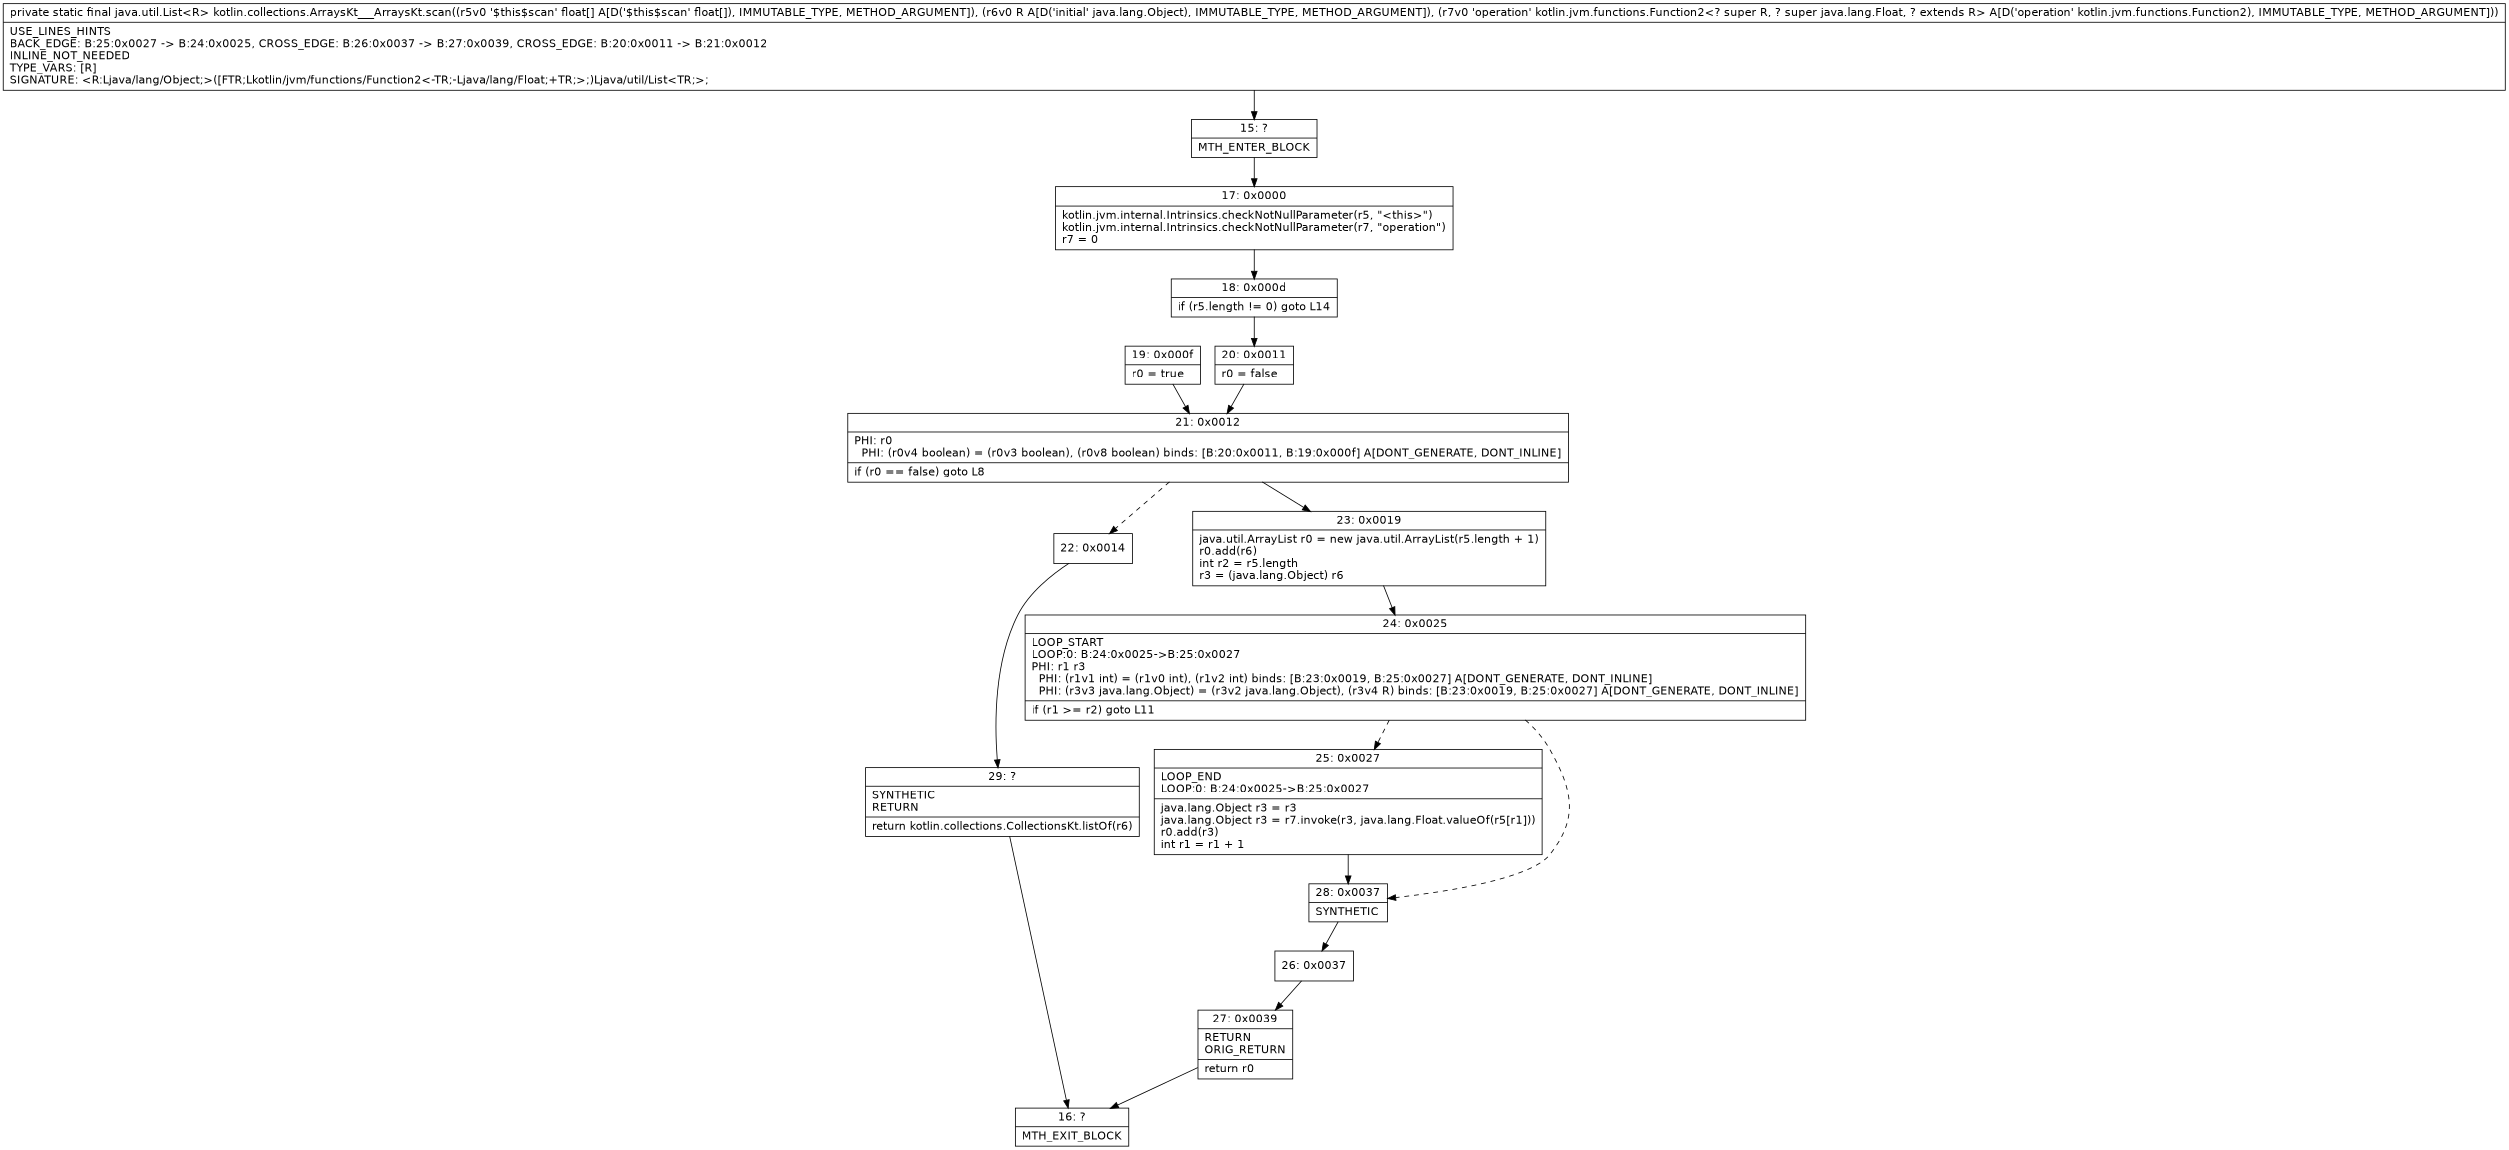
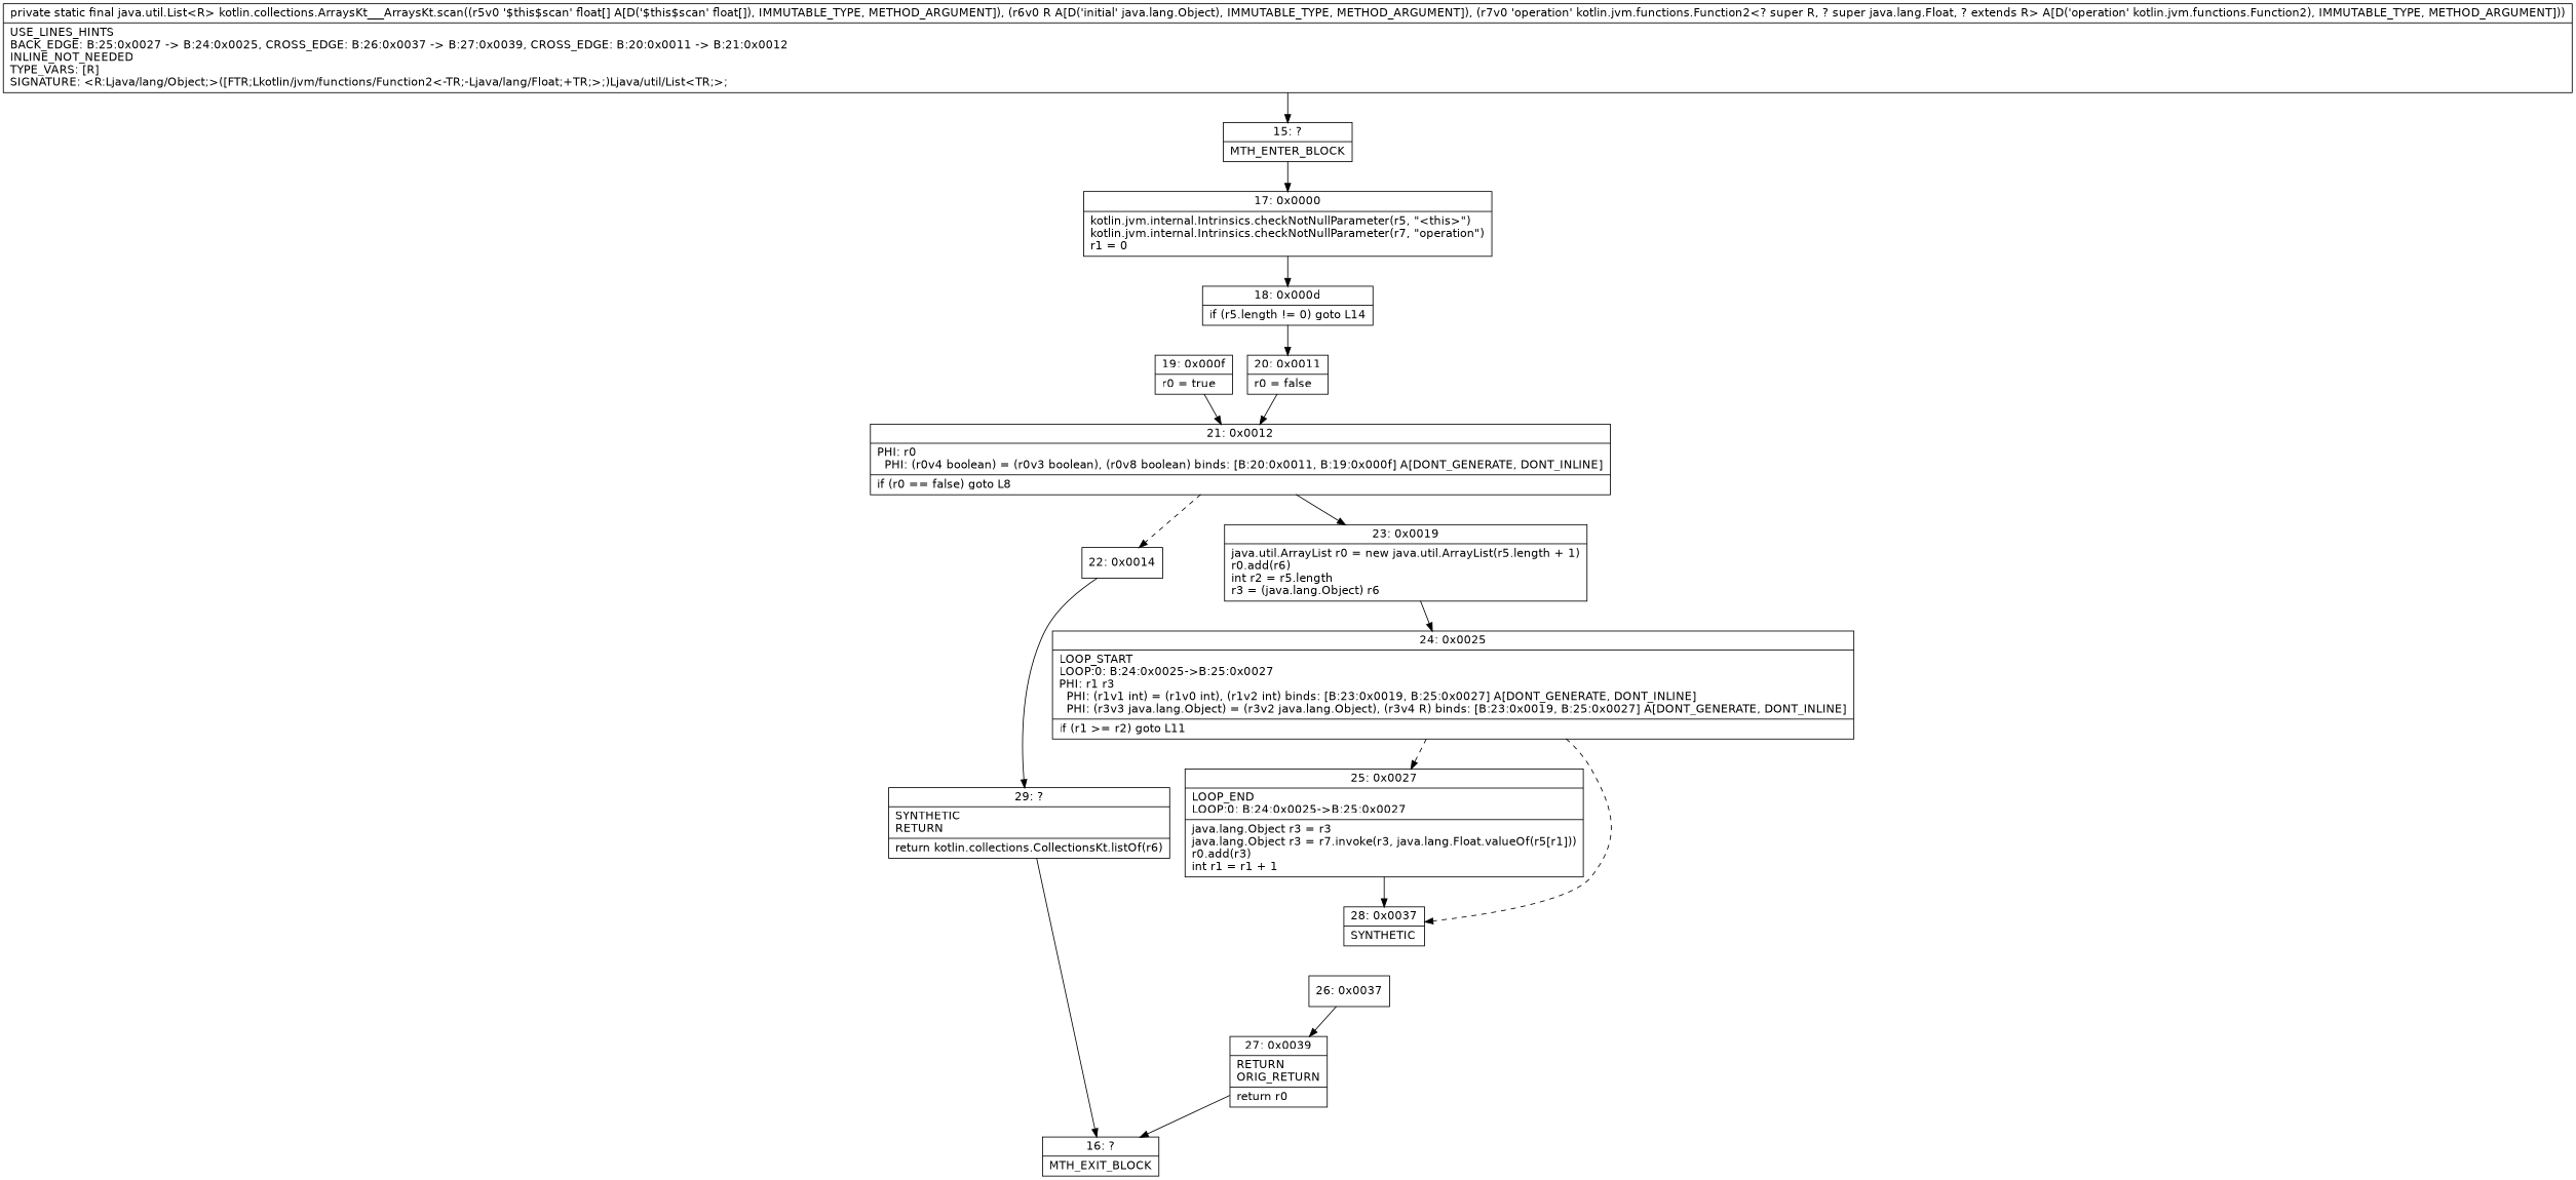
  digraph {
    fontname="DejaVu Sans"
    node [fontname="DejaVu Sans" shape=record]
    edge [fontname="DejaVu Sans"]
    n1 [label="{15\:\ ?|MTH_ENTER_BLOCK\l}"]
-   n2 [label="{17\:\ 0x0000|kotlin.jvm.internal.Intrinsics.checkNotNullParameter(r5, \"\<this\>\")\lkotlin.jvm.internal.Intrinsics.checkNotNullParameter(r7, \"operation\")\lr7 = 0\l}"]
+   n2 [label="{17\:\ 0x0000|kotlin.jvm.internal.Intrinsics.checkNotNullParameter(r5, \"\<this\>\")\lkotlin.jvm.internal.Intrinsics.checkNotNullParameter(r7, \"operation\")\lr1 = 0\l}"]
    n3 [label="{18\:\ 0x000d|if (r5.length != 0) goto L14\l}"]
    n4 [label="{20\:\ 0x0011|r0 = false\l}"]
    n5 [label="{19\:\ 0x000f|r0 = true\l}"]
    n6 [label="{21\:\ 0x0012|PHI: r0 \l  PHI: (r0v4 boolean) = (r0v3 boolean), (r0v8 boolean) binds: [B:20:0x0011, B:19:0x000f] A[DONT_GENERATE, DONT_INLINE]\l|if (r0 == false) goto L8\l}"]
    n7 [label="{22\:\ 0x0014}"]
    n8 [label="{23\:\ 0x0019|java.util.ArrayList r0 = new java.util.ArrayList(r5.length + 1)\lr0.add(r6)\lint r2 = r5.length\lr3 = (java.lang.Object) r6\l}"]
    n9 [label="{29\:\ ?|SYNTHETIC\lRETURN\l|return kotlin.collections.CollectionsKt.listOf(r6)\l}"]
    n10 [label="{24\:\ 0x0025|LOOP_START\lLOOP:0: B:24:0x0025\-\>B:25:0x0027\lPHI: r1 r3 \l  PHI: (r1v1 int) = (r1v0 int), (r1v2 int) binds: [B:23:0x0019, B:25:0x0027] A[DONT_GENERATE, DONT_INLINE]\l  PHI: (r3v3 java.lang.Object) = (r3v2 java.lang.Object), (r3v4 R) binds: [B:23:0x0019, B:25:0x0027] A[DONT_GENERATE, DONT_INLINE]\l|if (r1 \>= r2) goto L11\l}"]
    n11 [label="{16\:\ ?|MTH_EXIT_BLOCK\l}"]
    n12 [label="{25\:\ 0x0027|LOOP_END\lLOOP:0: B:24:0x0025\-\>B:25:0x0027\l|java.lang.Object r3 = r3\ljava.lang.Object r3 = r7.invoke(r3, java.lang.Float.valueOf(r5[r1]))\lr0.add(r3)\lint r1 = r1 + 1\l}"]
    n13 [label="{28\:\ 0x0037|SYNTHETIC\l}"]
    n14 [label="{26\:\ 0x0037}"]
    n15 [label="{27\:\ 0x0039|RETURN\lORIG_RETURN\l|return r0\l}"]
    n16 [label="{private static final java.util.List\<R\> kotlin.collections.ArraysKt___ArraysKt.scan((r5v0 '$this$scan' float[] A[D('$this$scan' float[]), IMMUTABLE_TYPE, METHOD_ARGUMENT]), (r6v0 R A[D('initial' java.lang.Object), IMMUTABLE_TYPE, METHOD_ARGUMENT]), (r7v0 'operation' kotlin.jvm.functions.Function2\<? super R, ? super java.lang.Float, ? extends R\> A[D('operation' kotlin.jvm.functions.Function2), IMMUTABLE_TYPE, METHOD_ARGUMENT]))  | USE_LINES_HINTS\lBACK_EDGE: B:25:0x0027 \-\> B:24:0x0025, CROSS_EDGE: B:26:0x0037 \-\> B:27:0x0039, CROSS_EDGE: B:20:0x0011 \-\> B:21:0x0012\lINLINE_NOT_NEEDED\lTYPE_VARS: [R]\lSIGNATURE: \<R:Ljava\/lang\/Object;\>([FTR;Lkotlin\/jvm\/functions\/Function2\<\-TR;\-Ljava\/lang\/Float;+TR;\>;)Ljava\/util\/List\<TR;\>;\l}"]
    n1 -> n2
    n2 -> n3
    n3 -> n4
    n4 -> n6
    n5 -> n6
    n6 -> n7 [style=dashed]
    n6 -> n8
    n7 -> n9
    n8 -> n10
    n9 -> n11
    n10 -> n12 [style=dashed]
    n10 -> n13 [style=dashed]
    n12 -> n13
-   n13 -> n14
    n14 -> n15
    n15 -> n11
    n16 -> n1
  }
